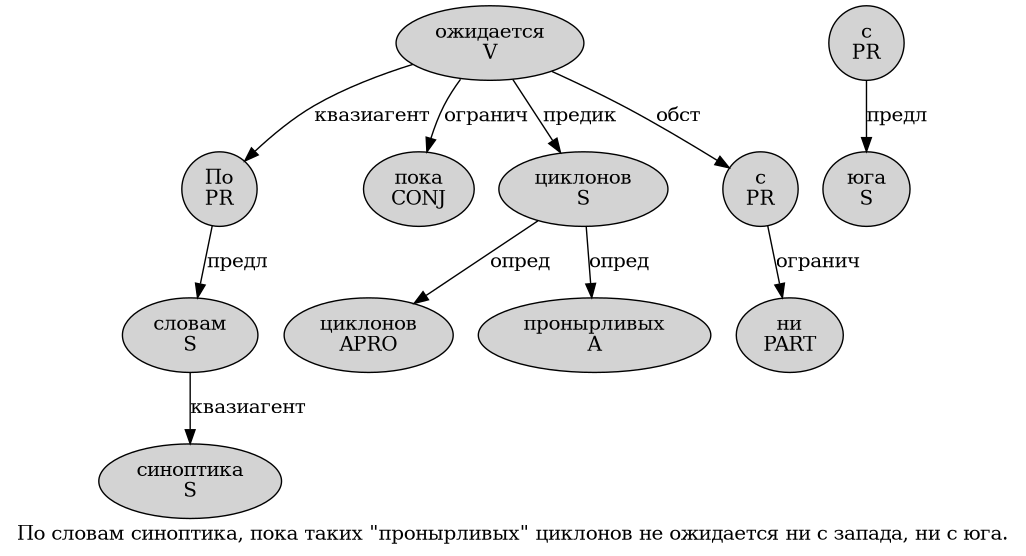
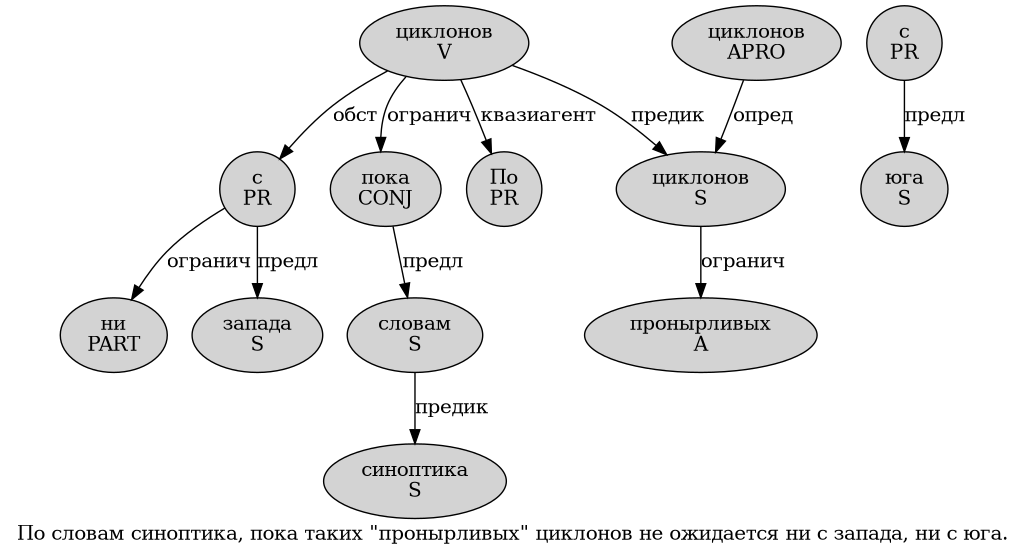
  digraph {
    label="По словам синоптика, пока таких \"пронырливых\" циклонов не ожидается ни с запада, ни с юга."
    node [fillcolor=lightgray penwidth=1 shape=ellipse style=filled]
    n1 [label="По\nPR"]
    n2 [label="словам\nS"]
    n3 [label="синоптика\nS"]
    n4 [label="пока\nCONJ"]
    n5 [label="циклонов\nAPRO"]
    n6 [label="пронырливых\nA"]
    n7 [label="циклонов\nS"]
-   n8 [label="ожидается\nV"]
+   n8 [label="циклонов\nV"]
    n9 [label="с\nPR"]
    n10 [label="ни\nPART"]
+   n11 [label="запада\nS"]
    n12 [label="с\nPR"]
    n13 [label="юга\nS"]
-   n1 -> n2 [label="предл"]
-   n2 -> n3 [label="квазиагент"]
-   n7 -> n5 [label="опред"]
-   n7 -> n6 [label="опред"]
+   n4 -> n2 [label="предл"]
+   n2 -> n3 [label="предик"]
+   n5 -> n7 [label="опред"]
+   n7 -> n6 [label="огранич"]
    n8 -> n1 [label="квазиагент"]
    n8 -> n4 [label="огранич"]
    n8 -> n7 [label="предик"]
    n8 -> n9 [label="обст"]
    n9 -> n10 [label="огранич"]
+   n9 -> n11 [label="предл"]
    n12 -> n13 [label="предл"]
  }
